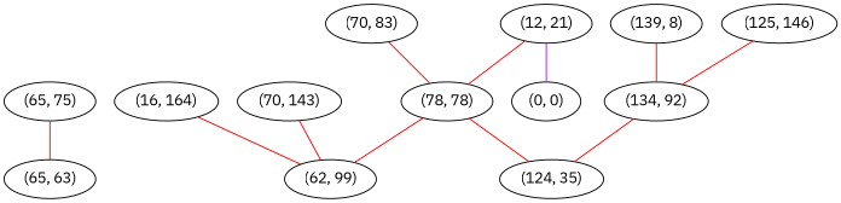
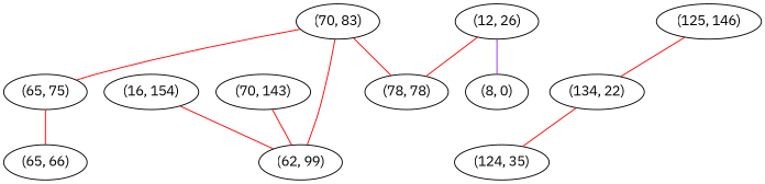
  graph {
    fontname="IBM Plex Sans"
    node [fontname="IBM Plex Sans"]
    edge [color=red fontname="IBM Plex Sans" weight=1]
    n1 [label="(70, 83)"]
    n2 [label="(62, 99)"]
    "(78, 78)"
    "(65, 75)"
    n5 [label="(124, 35)"]
-   "(65, 63)"
-   "(139, 8)"
-   "(134, 22)" [label="(134, 92)"]
-   "(12, 26)" [label="(12, 21)"]
-   "(0, 0)"
-   "(16, 154)" [label="(16, 164)"]
+   "(65, 63)" [label="(65, 66)"]
+   "(134, 22)"
+   "(12, 26)"
+   "(0, 0)" [label="(8, 0)"]
+   "(16, 154)"
    n12 [label="(70, 143)"]
    n13 [label="(125, 146)"]
-   "(78, 78)" -- n2
+   n1 -- n2
    n1 -- "(78, 78)"
-   "(78, 78)" -- n5
+   n1 -- "(65, 75)"
    "(65, 75)" -- "(65, 63)"
-   "(139, 8)" -- "(134, 22)"
    "(134, 22)" -- n5
    "(12, 26)" -- "(78, 78)"
    "(12, 26)" -- "(0, 0)" [color=purple weight=4]
    "(16, 154)" -- n2
    n12 -- n2
    n13 -- "(134, 22)"
  }
